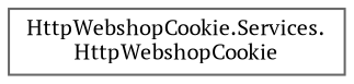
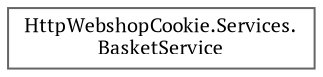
  digraph {
    rankdir=LR
    fontname="PT Serif"
-   n1 [color=grey40 fillcolor=white fontname="PT Serif" fontsize=10 height=0.2 label="HttpWebshopCookie.Services.\lHttpWebshopCookie" shape=box style=filled width=0.4]
+   n1 [color=grey40 fillcolor=white fontname="PT Serif" fontsize=10 height=0.2 label="HttpWebshopCookie.Services.\lBasketService" shape=box style=filled width=0.4]
  }
